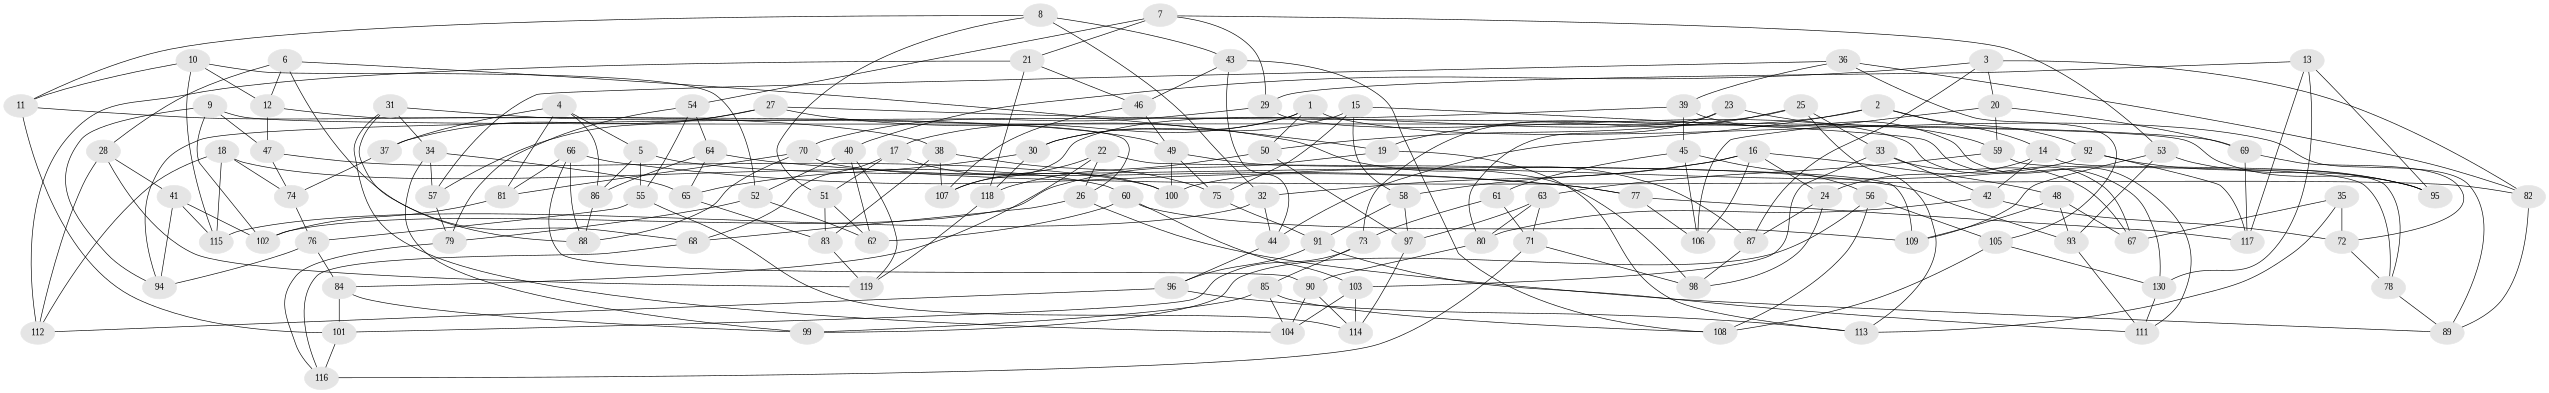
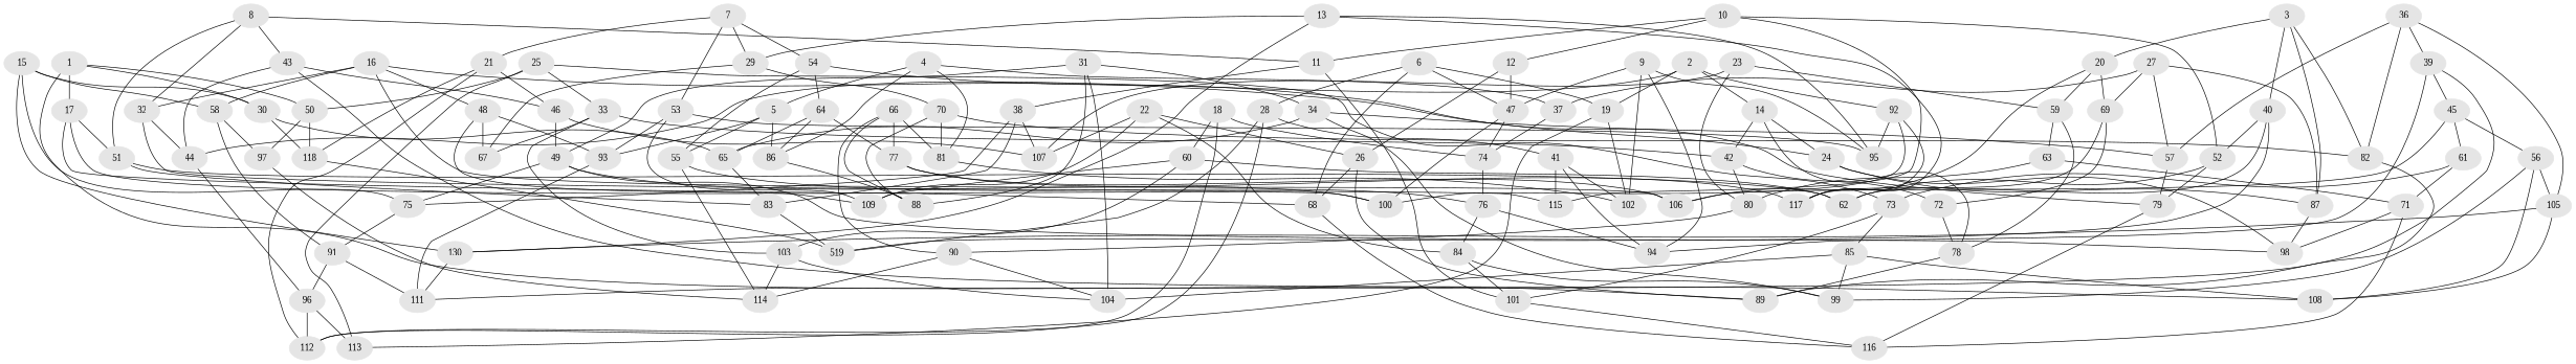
  graph {
    fontname="Liberation Serif"
    node [color=gray90 fontname="Liberation Serif" style=filled]
    edge [fontname="Liberation Serif"]
    1
    17
    30
    50
    89
    68
    51
    100
    118
    65
    97
    2
    14
    19
    44
    92
    24
    42
    78
    102
    113
    96
    95
    117
    3
    20
    40
    82
    87
    59
    69
    106
    52
-   119
+   119 [label=519]
    62
    98
    4
    5
    37
    81
    86
    55
    93
    74
    88
    76
    114
    111
    6
    12
    28
    47
    26
    112
    41
    116
    7
    21
    29
    53
    54
    46
    67
    70
    109
    79
    64
    8
    11
    32
    43
    38
    101
    115
    108
    83
    9
    94
    10
    75
    107
    13
    n83 [label=130]
    80
    72
    15
    58
    91
    16
    48
    18
    60
    103
    63
    49
    22
    84
    99
    23
    61
    73
    71
    90
    25
    33
    85
    27
    57
    31
    34
    104
-   35
    36
    39
    105
    45
    56
    77
    66
    1 -- 17
    1 -- 30
    1 -- 50
    1 -- 89
    17 -- 68
    17 -- 51
    17 -- 100
    30 -- 118
    30 -- 65
    50 -- 118
    50 -- 97
    68 -- 116
    51 -- 62
    51 -- 83
    118 -- 119
    65 -- 83
    97 -- 114
    2 -- 14
    2 -- 19
    2 -- 44
    2 -- 92
    14 -- 24
    14 -- 42
    14 -- 78
    19 -- 102
    19 -- 113
    44 -- 96
    92 -- 100
    92 -- 95
    92 -- 117
    24 -- 87
    24 -- 98
    42 -- 80
    42 -- 72
    78 -- 89
    96 -- 113
    96 -- 112
    3 -- 20
    3 -- 40
    3 -- 82
    3 -- 87
    20 -- 59
    20 -- 69
    20 -- 106
    40 -- 52
    40 -- 119
    40 -- 62
    82 -- 89
    87 -- 98
    59 -- 78
    59 -- 63
    69 -- 117
    69 -- 72
    52 -- 62
    52 -- 79
    4 -- 5
    4 -- 37
    4 -- 81
    4 -- 86
    5 -- 86
    5 -- 55
    5 -- 93
    37 -- 74
    81 -- 102
    86 -- 88
    55 -- 76
    55 -- 114
    93 -- 111
    74 -- 76
    76 -- 94
    76 -- 84
    6 -- 68
    6 -- 19
-   6 -- 12
+   6 -- 47
    6 -- 28
    12 -- 47
    12 -- 26
    28 -- 119
    28 -- 112
    28 -- 41
    47 -- 100
    47 -- 74
    26 -- 89
    26 -- 68
    41 -- 102
    41 -- 115
    41 -- 94
    7 -- 21
    7 -- 29
    7 -- 53
    7 -- 54
    21 -- 118
    21 -- 112
    21 -- 46
    29 -- 67
    29 -- 70
    53 -- 95
    53 -- 93
    53 -- 109
    54 -- 55
    54 -- 79
    54 -- 64
    46 -- 107
    46 -- 49
    70 -- 82
    70 -- 81
    70 -- 88
    79 -- 116
    64 -- 65
    64 -- 86
    64 -- 77
    8 -- 51
    8 -- 11
    8 -- 32
    8 -- 43
    11 -- 38
    11 -- 101
    32 -- 44
    32 -- 115
    43 -- 44
    43 -- 46
    43 -- 108
    38 -- 83
    38 -- 75
    38 -- 107
    101 -- 116
    83 -- 119
    9 -- 102
    9 -- 95
    9 -- 47
    9 -- 94
    10 -- 52
    10 -- 12
    10 -- 11
    10 -- 115
    75 -- 91
    13 -- 95
    13 -- 117
    13 -- 29
    13 -- n83
    n83 -- 111
    80 -- 90
    72 -- 78
    15 -- 30
    15 -- 75
    15 -- n83
    15 -- 58
    58 -- 97
    58 -- 91
    91 -- 96
    91 -- 111
    16 -- 24
    16 -- 106
    16 -- 32
    16 -- 58
    16 -- 48
    48 -- 93
    48 -- 67
    48 -- 109
    18 -- 74
    18 -- 112
-   18 -- 115
    18 -- 60
    60 -- 62
    60 -- 109
    60 -- 103
    103 -- 114
    103 -- 104
-   63 -- 97
    63 -- 80
    63 -- 71
    49 -- 100
    49 -- 98
    49 -- 75
    22 -- 26
    22 -- 109
    22 -- 107
    22 -- 84
    84 -- 101
    84 -- 99
    23 -- 59
    23 -- 107
    23 -- 80
    61 -- 73
    61 -- 71
    73 -- 101
    73 -- 85
    71 -- 98
    71 -- 116
    90 -- 114
    90 -- 104
    25 -- 50
    25 -- 113
    25 -- 73
    25 -- 33
    33 -- 42
    33 -- 67
    33 -- 103
    85 -- 108
    85 -- 99
    85 -- 104
    27 -- 87
    27 -- 69
    27 -- 37
    27 -- 57
    57 -- 79
    31 -- 88
    31 -- 49
    31 -- 34
    31 -- 104
    34 -- 65
    34 -- 99
    34 -- 57
-   35 -- 113
-   35 -- 67
-   35 -- 72
    36 -- 82
    36 -- 57
    36 -- 39
    36 -- 105
    39 -- 111
    39 -- 94
    39 -- 45
    105 -- 108
    105 -- n83
    45 -- 106
    45 -- 61
    45 -- 56
    56 -- 108
    56 -- 99
    56 -- 105
    77 -- 117
    77 -- 106
    66 -- 81
    66 -- 88
    66 -- 90
    66 -- 77
  }
